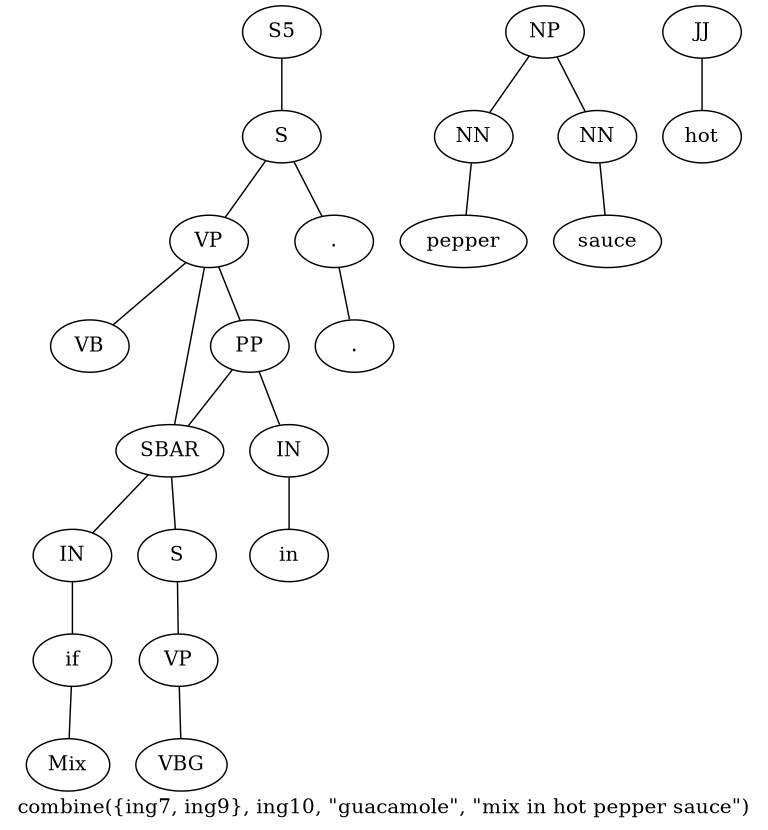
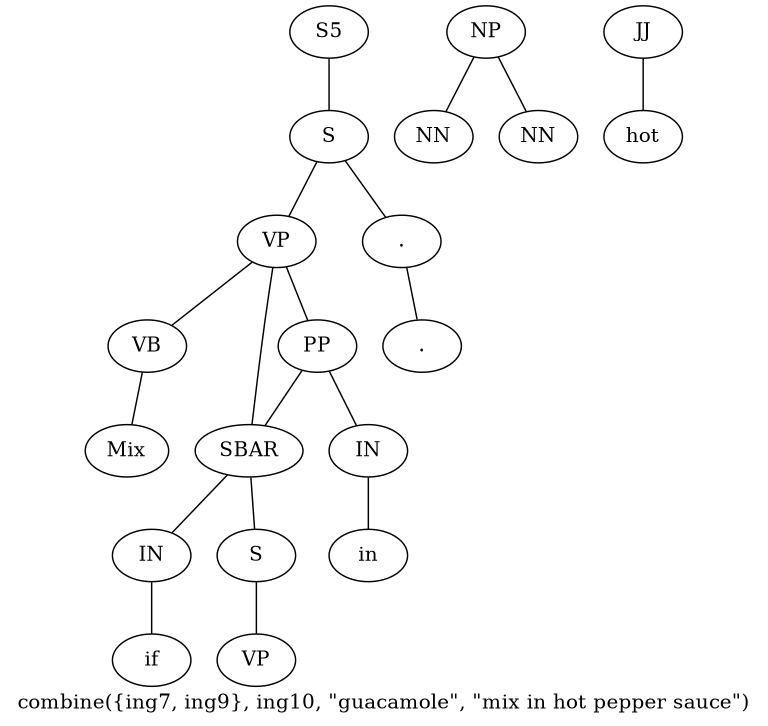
  graph {
    label="combine({ing7, ing9}, ing10, \"guacamole\", \"mix in hot pepper sauce\")"
    n1 [label=S5]
    n2 [label=S]
    n3 [label=VP]
    n4 [label="."]
    n5 [label=VB]
    n6 [label=PP]
    n7 [label=SBAR]
    n8 [label="."]
    n9 [label=Mix]
    n10 [label=IN]
    n11 [label=IN]
    n12 [label=S]
    n13 [label=in]
    n14 [label=NP]
    n15 [label=NN]
    n16 [label=NN]
    n17 [label=JJ]
    n18 [label=hot]
-   n19 [label=pepper]
-   n20 [label=sauce]
    n21 [label=if]
    n22 [label=VP]
-   n23 [label=VBG]
    n1 -- n2
    n2 -- n3
    n2 -- n4
    n3 -- n5
    n3 -- n6
    n3 -- n7
    n4 -- n8
-   n21 -- n9
+   n5 -- n9
    n6 -- n7
    n6 -- n10
    n7 -- n11
    n7 -- n12
    n10 -- n13
    n11 -- n21
    n12 -- n22
    n14 -- n15
    n14 -- n16
-   n15 -- n19
-   n16 -- n20
    n17 -- n18
-   n22 -- n23
  }
